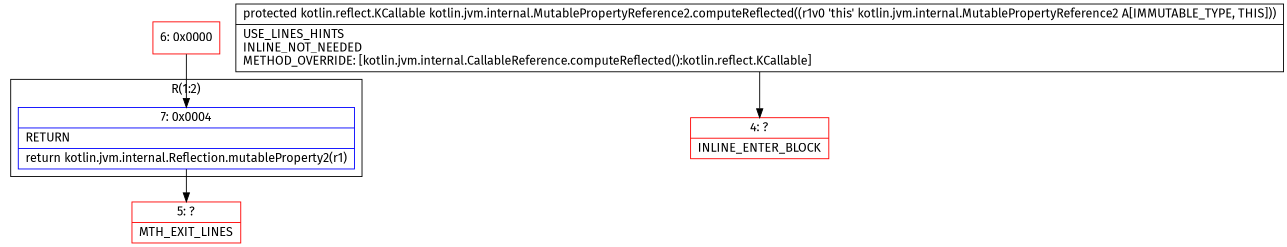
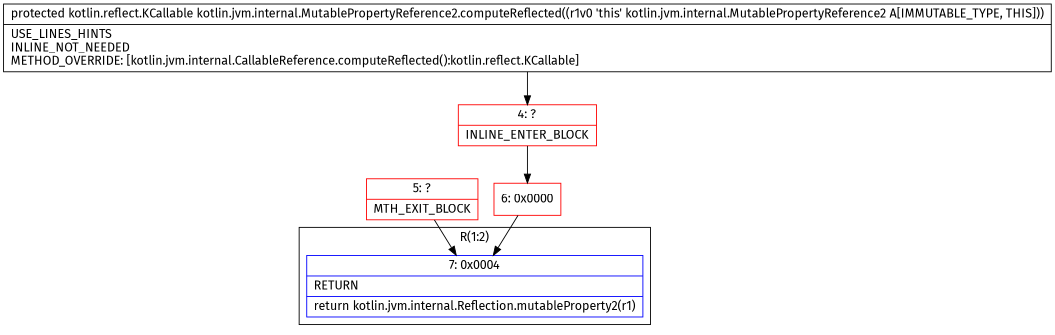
  digraph {
    fontname="Fira Sans"
    node [color=red fontname="Fira Sans" shape=record]
    edge [fontname="Fira Sans"]
    n1 [color=blue label="{7\:\ 0x0004|RETURN\l|return kotlin.jvm.internal.Reflection.mutableProperty2(r1)\l}"]
-   n2 [label="{5\:\ ?|MTH_EXIT_LINES\l}"]
+   n2 [label="{5\:\ ?|MTH_EXIT_BLOCK\l}"]
    n3 [label="{4\:\ ?|INLINE_ENTER_BLOCK\l}"]
    n4 [label="{6\:\ 0x0000}"]
    n5 [label="{protected kotlin.reflect.KCallable kotlin.jvm.internal.MutablePropertyReference2.computeReflected((r1v0 'this' kotlin.jvm.internal.MutablePropertyReference2 A[IMMUTABLE_TYPE, THIS]))  | USE_LINES_HINTS\lINLINE_NOT_NEEDED\lMETHOD_OVERRIDE: [kotlin.jvm.internal.CallableReference.computeReflected():kotlin.reflect.KCallable]\l}" color=""]
    subgraph cluster_1 {
      label="R(1:2)"
      n1
    }
-   n1 -> n2
+   n2 -> n1
+   n3 -> n4
    n4 -> n1
    n5 -> n3
  }
